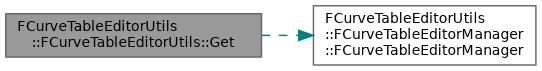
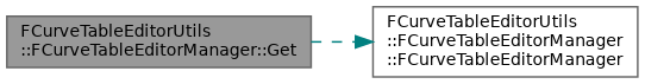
  digraph {
    rankdir=LR
    node [fontname=Helvetica fontsize=10 shape=box style=filled]
-   n1 [color=gray40 fillcolor=grey60 fontcolor=black height=0.2 label="FCurveTableEditorUtils\l::FCurveTableEditorUtils::Get" width=0.4]
+   n1 [color=gray40 fillcolor=grey60 fontcolor=black height=0.2 label="FCurveTableEditorUtils\l::FCurveTableEditorManager::Get" width=0.4]
    n2 [color=grey40 fillcolor=white height=0.2 label="FCurveTableEditorUtils\l::FCurveTableEditorManager\l::FCurveTableEditorManager" width=0.4]
    n1 -> n2 [color=teal fontname=Helvetica fontsize=10 labelfontname=Helvetica labelfontsize=10 style=dashed]
  }
